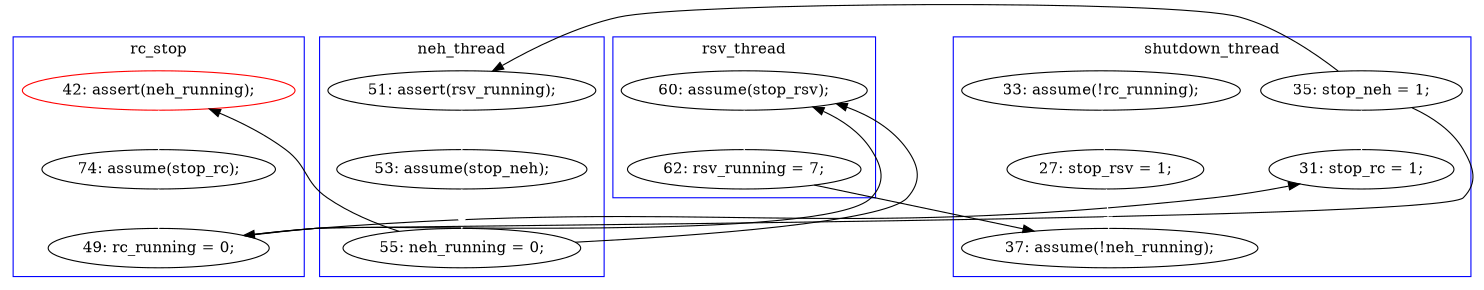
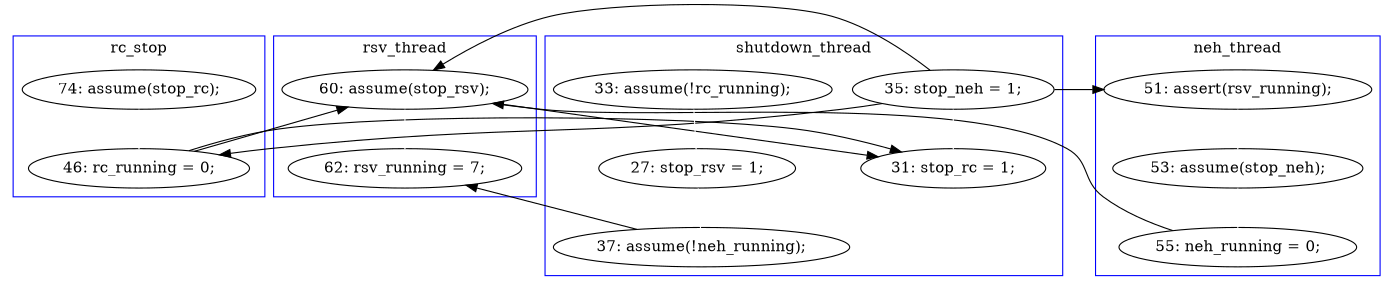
  digraph {
    edge [color=black constraint=false style=solid]
-   n1 [label="49: rc_running = 0;"]
+   n1 [label="46: rc_running = 0;"]
    n2 [label="74: assume(stop_rc);"]
-   n3 [color=red label="42: assert(neh_running);"]
    n4 [label="60: assume(stop_rsv);"]
    n5 [label="62: rsv_running = 7;"]
    n6 [label="51: assert(rsv_running);"]
    n7 [label="55: neh_running = 0;"]
    n8 [label="53: assume(stop_neh);"]
    n9 [label="35: stop_neh = 1;"]
    n10 [label="31: stop_rc = 1;"]
    n11 [label="33: assume(!rc_running);"]
    n12 [label="27: stop_rsv = 1;"]
    n13 [label="37: assume(!neh_running);"]
    subgraph cluster_1 {
      color=blue
      label=rc_stop
      n1
      n2
-     n3
    }
    subgraph cluster_2 {
      color=blue
      label=rsv_thread
      n4
      n5
    }
    subgraph cluster_3 {
      color=blue
      label=neh_thread
      n6
      n7
      n8
    }
    subgraph cluster_4 {
      color=blue
      label=shutdown_thread
      n9
      n10
      n11
      n12
      n13
    }
    n1 -> n4
    n1 -> n10
    n2 -> n1 [color=white constraint=""]
-   n3 -> n2 [color=white constraint=""]
    n4 -> n5 [color=white constraint=""]
+   n4 -> n10
    n6 -> n8 [color=white constraint=""]
-   n7 -> n3
    n7 -> n4
    n8 -> n7 [color=white constraint=""]
    n9 -> n1
+   n9 -> n4
    n9 -> n6
    n9 -> n10 [color=white constraint=""]
    n11 -> n12 [color=white constraint=""]
    n12 -> n13 [color=white constraint=""]
-   n5 -> n13
+   n13 -> n5
  }
